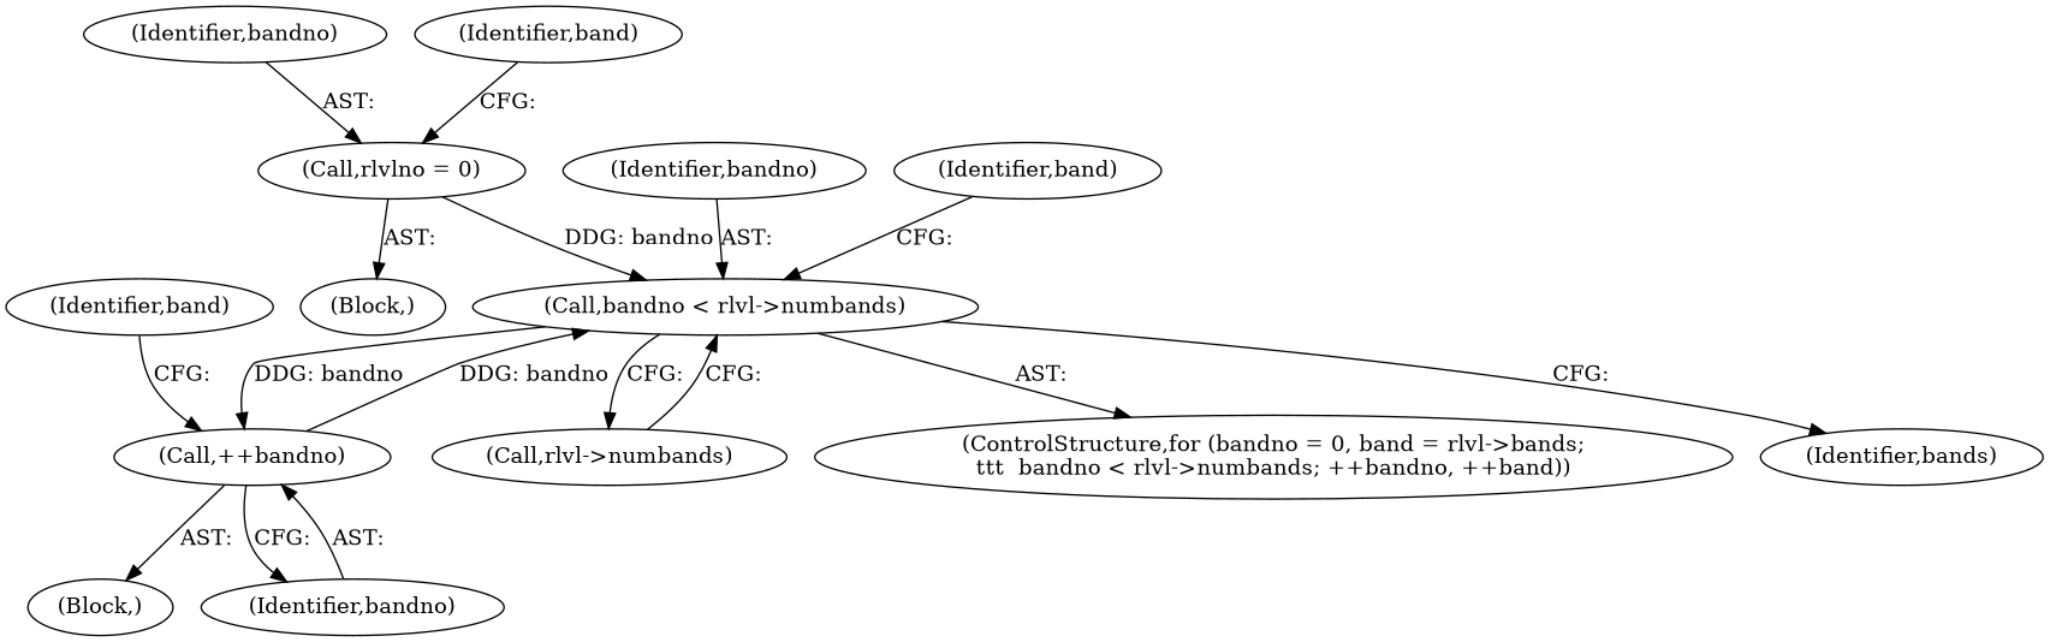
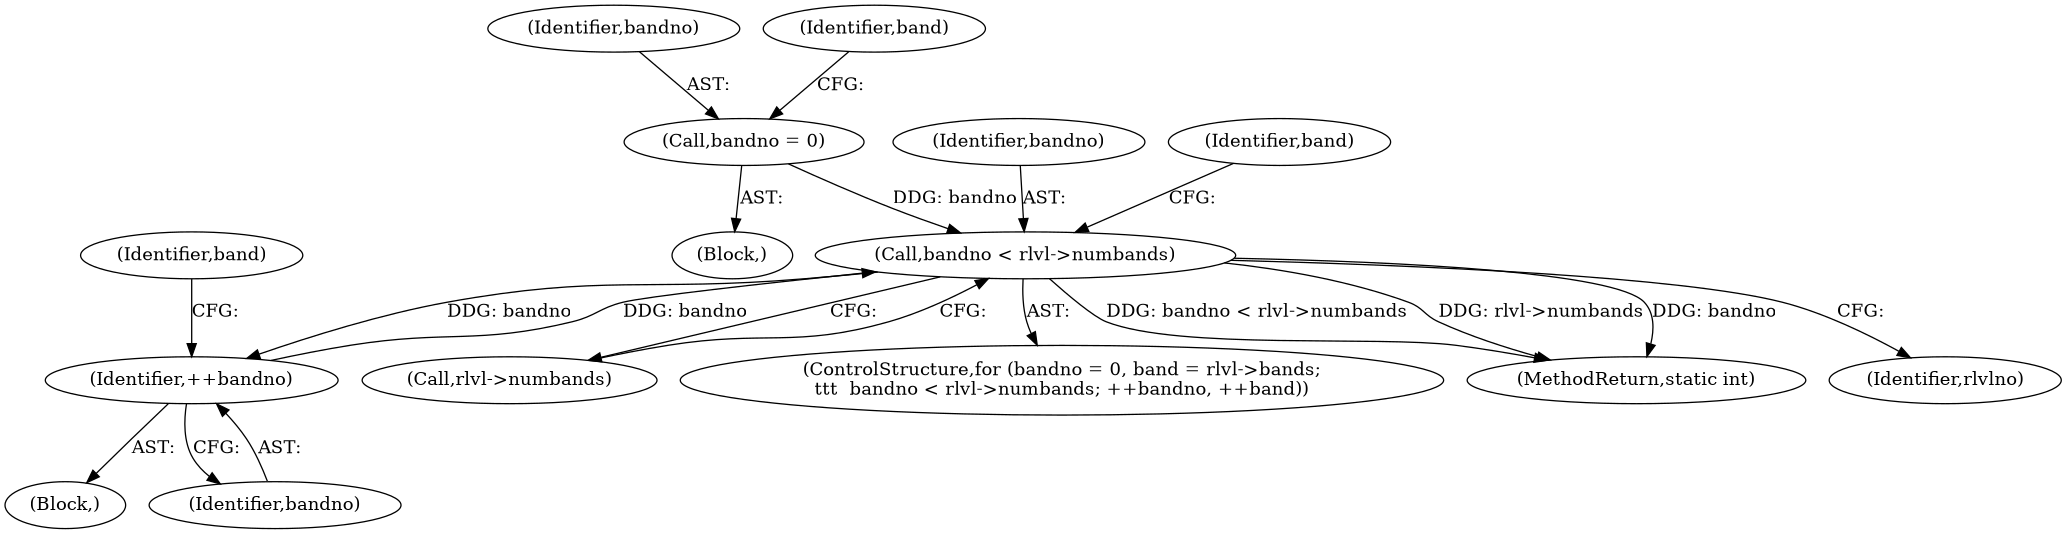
  digraph {
    n1 [label="(Call,bandno < rlvl->numbands)"]
-   n2 [label="(Call,++bandno)"]
+   n2 [label="(Identifier,++bandno)"]
    n3 [label="(Call,rlvl->numbands)"]
    n4 [label="(ControlStructure,for (bandno = 0, band = rlvl->bands;\n\t\t\t  bandno < rlvl->numbands; ++bandno, ++band))"]
-   n6 [label="(Identifier,bands)"]
+   n5 [label="(MethodReturn,static int)"]
+   n6 [label="(Identifier,rlvlno)"]
    n7 [label="(Block,)"]
    n8 [label="(Identifier,bandno)"]
-   n9 [label="(Call,rlvlno = 0)"]
+   n9 [label="(Call,bandno = 0)"]
    n10 [label="(Block,)"]
    n11 [label="(Identifier,bandno)"]
    n12 [label="(Identifier,bandno)"]
    n13 [label="(Identifier,band)"]
    n14 [label="(Identifier,band)"]
    n15 [label="(Identifier,band)"]
    n1 -> n2 [label="DDG: bandno"]
    n1 -> n3 [label="CFG: "]
    n1 -> n4 [label="AST: "]
+   n1 -> n5 [label="DDG: bandno < rlvl->numbands"]
+   n1 -> n5 [label="DDG: rlvl->numbands"]
+   n1 -> n5 [label="DDG: bandno"]
    n1 -> n6 [label="CFG: "]
    n2 -> n1 [label="DDG: bandno"]
    n2 -> n7 [label="AST: "]
    n2 -> n8 [label="CFG: "]
    n3 -> n1 [label="CFG: "]
    n8 -> n2 [label="AST: "]
    n9 -> n1 [label="DDG: bandno"]
    n9 -> n10 [label="AST: "]
    n11 -> n1 [label="AST: "]
    n12 -> n9 [label="AST: "]
    n13 -> n1 [label="CFG: "]
    n14 -> n2 [label="CFG: "]
    n15 -> n9 [label="CFG: "]
  }
